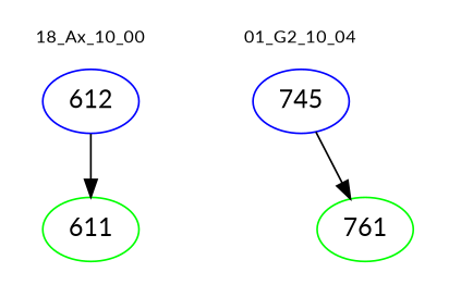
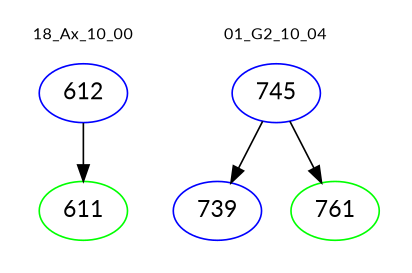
  digraph {
    fontname=Lato
    node [color=blue fontname=Lato]
    edge [color=black fontname=Lato]
    n1 [label=612]
    n2 [color=green label=611]
    n3 [label=745]
+   n4 [label=739]
    n5 [color=green label=761]
    subgraph cluster_1 {
      color=white
      fontsize=10
      label="18_Ax_10_00"
      n1
      n2
    }
    subgraph cluster_2 {
      color=white
      fontsize=10
      label="01_G2_10_04"
      n3
+     n4
      n5
    }
    n1 -> n2
+   n3 -> n4
    n3 -> n5
  }
